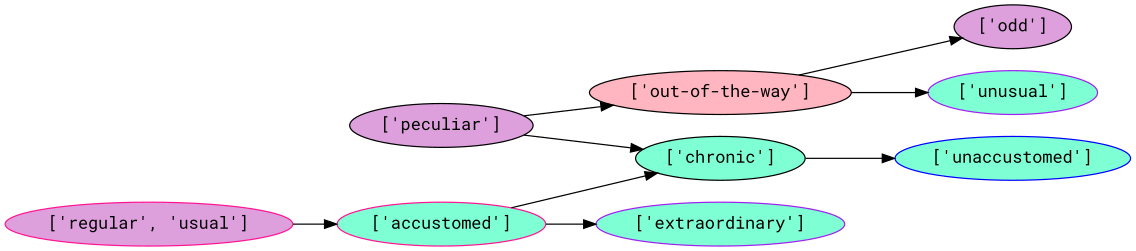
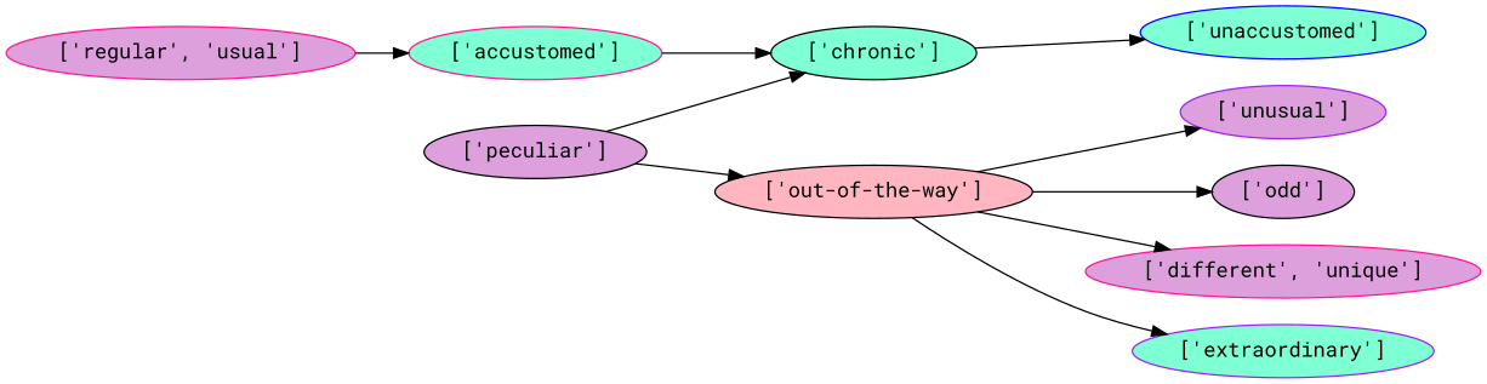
  strict digraph {
    fontname="Roboto Mono"
    rankdir=LR
    node [color=black fillcolor=aquamarine fontname="Roboto Mono" style=filled]
    edge [fontname="Roboto Mono"]
    "['accustomed']" [color=deeppink]
    "['chronic']"
    "['unaccustomed']" [color=blue]
    "['peculiar']" [fillcolor=plum]
    "['out-of-the-way']" [fillcolor=lightpink]
-   "['unusual']" [color=purple]
+   "['unusual']" [color=purple fillcolor=plum]
    "['odd']" [fillcolor=plum]
+   "['different', 'unique']" [color=deeppink fillcolor=plum]
    "['extraordinary']" [color=purple]
    "['regular', 'usual']" [color=deeppink fillcolor=plum]
    "['accustomed']" -> "['chronic']"
    "['chronic']" -> "['unaccustomed']"
    "['peculiar']" -> "['chronic']"
    "['peculiar']" -> "['out-of-the-way']"
    "['out-of-the-way']" -> "['unusual']"
    "['out-of-the-way']" -> "['odd']"
-   "['accustomed']" -> "['extraordinary']"
+   "['out-of-the-way']" -> "['different', 'unique']"
+   "['out-of-the-way']" -> "['extraordinary']"
    "['regular', 'usual']" -> "['accustomed']"
  }
